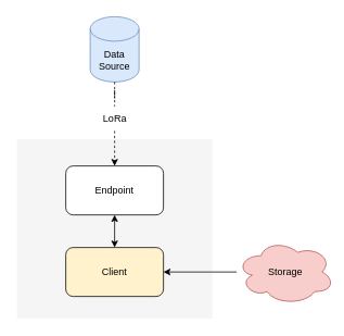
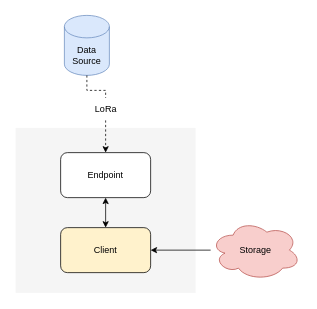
  <mxCell id="0" />
  <mxCell id="1" parent="0" />
  <mxCell id="2" value="" style="rounded=0;whiteSpace=wrap;html=1;fillColor=#f5f5f5;fontColor=#333333;strokeColor=none;" parent="1" vertex="1"><mxGeometry x="20" y="170" width="240" height="220" as="geometry" /></mxCell>
  <mxCell id="3" value="Endpoint" style="rounded=1;whiteSpace=wrap;html=1;" parent="1" vertex="1"><mxGeometry x="80" y="203" width="120" height="60" as="geometry" /></mxCell>
  <mxCell id="4" value="" style="edgeStyle=orthogonalEdgeStyle;rounded=0;orthogonalLoop=1;jettySize=auto;html=1;startArrow=classic;startFill=1;" parent="1" source="5" target="3" edge="1"><mxGeometry relative="1" as="geometry" /></mxCell>
  <mxCell id="5" value="Client" style="rounded=1;whiteSpace=wrap;html=1;fillColor=#fff2cc;" parent="1" vertex="1"><mxGeometry x="80" y="303" width="120" height="60" as="geometry" /></mxCell>
  <mxCell id="6" style="edgeStyle=orthogonalEdgeStyle;rounded=0;orthogonalLoop=1;jettySize=auto;html=1;entryX=0.5;entryY=0;entryDx=0;entryDy=0;dashed=1;startArrow=none;" parent="1" source="10" target="3" edge="1"><mxGeometry relative="1" as="geometry" /></mxCell>
- <mxCell id="7" value="Data Source" style="shape=cylinder3;whiteSpace=wrap;html=1;boundedLbl=1;backgroundOutline=1;size=15;fillColor=#dae8fc;strokeColor=#6c8ebf;" parent="1" vertex="1"><mxGeometry x="110" y="20" width="60" height="80" as="geometry" /></mxCell>
+ <mxCell id="7" value="Data Source" style="shape=cylinder3;whiteSpace=wrap;html=1;boundedLbl=1;backgroundOutline=1;size=15;fillColor=#dae8fc;strokeColor=#6c8ebf;" parent="1" vertex="1"><mxGeometry x="85" y="20" width="60" height="80" as="geometry" /></mxCell>
  <mxCell id="8" style="edgeStyle=orthogonalEdgeStyle;rounded=0;orthogonalLoop=1;jettySize=auto;html=1;entryX=1;entryY=0.5;entryDx=0;entryDy=0;" parent="1" source="9" target="5" edge="1"><mxGeometry relative="1" as="geometry" /></mxCell>
- <mxCell id="9" value="Storage" style="ellipse;shape=cloud;whiteSpace=wrap;html=1;fillColor=#f8cecc;strokeColor=#b85450;" parent="1" vertex="1"><mxGeometry x="290" y="293" width="120" height="80" as="geometry" /></mxCell>
+ <mxCell id="9" value="Storage" style="ellipse;shape=cloud;whiteSpace=wrap;html=1;fillColor=#f8cecc;strokeColor=#b85450;" parent="1" vertex="1"><mxGeometry x="280" y="293" width="120" height="80" as="geometry" /></mxCell>
  <mxCell id="10" value="LoRa" style="text;html=1;align=center;verticalAlign=middle;resizable=0;points=[];autosize=1;strokeColor=none;fillColor=none;" parent="1" vertex="1"><mxGeometry x="115" y="130" width="50" height="30" as="geometry" /></mxCell>
  <mxCell id="11" value="" style="edgeStyle=orthogonalEdgeStyle;rounded=0;orthogonalLoop=1;jettySize=auto;html=1;entryX=0.5;entryY=0;entryDx=0;entryDy=0;dashed=1;endArrow=none;" parent="1" source="7" target="10" edge="1"><mxGeometry relative="1" as="geometry"><mxPoint x="140" y="50" as="sourcePoint" /><mxPoint x="140" y="190" as="targetPoint" /></mxGeometry></mxCell>
